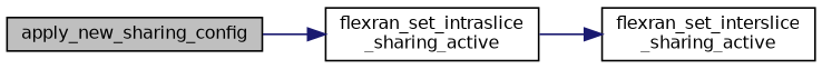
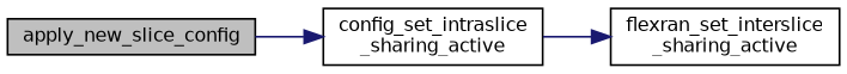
  digraph {
    rankdir=LR
    node [color=black fillcolor=white fontname=Helvetica fontsize=10 shape=record style=filled]
    edge [color=midnightblue fontname=Helvetica fontsize=10 labelfontname=Helvetica labelfontsize=10 style=solid]
-   n1 [fillcolor=grey75 fontcolor=black height=0.2 label=apply_new_sharing_config width=0.4]
-   n2 [height=0.2 label="flexran_set_intraslice\l_sharing_active" width=0.4]
+   n1 [fillcolor=grey75 fontcolor=black height=0.2 label=apply_new_slice_config width=0.4]
+   n2 [height=0.2 label="config_set_intraslice\l_sharing_active" width=0.4]
    n3 [height=0.2 label="flexran_set_interslice\l_sharing_active" width=0.4]
    n1 -> n2
    n2 -> n3
  }
